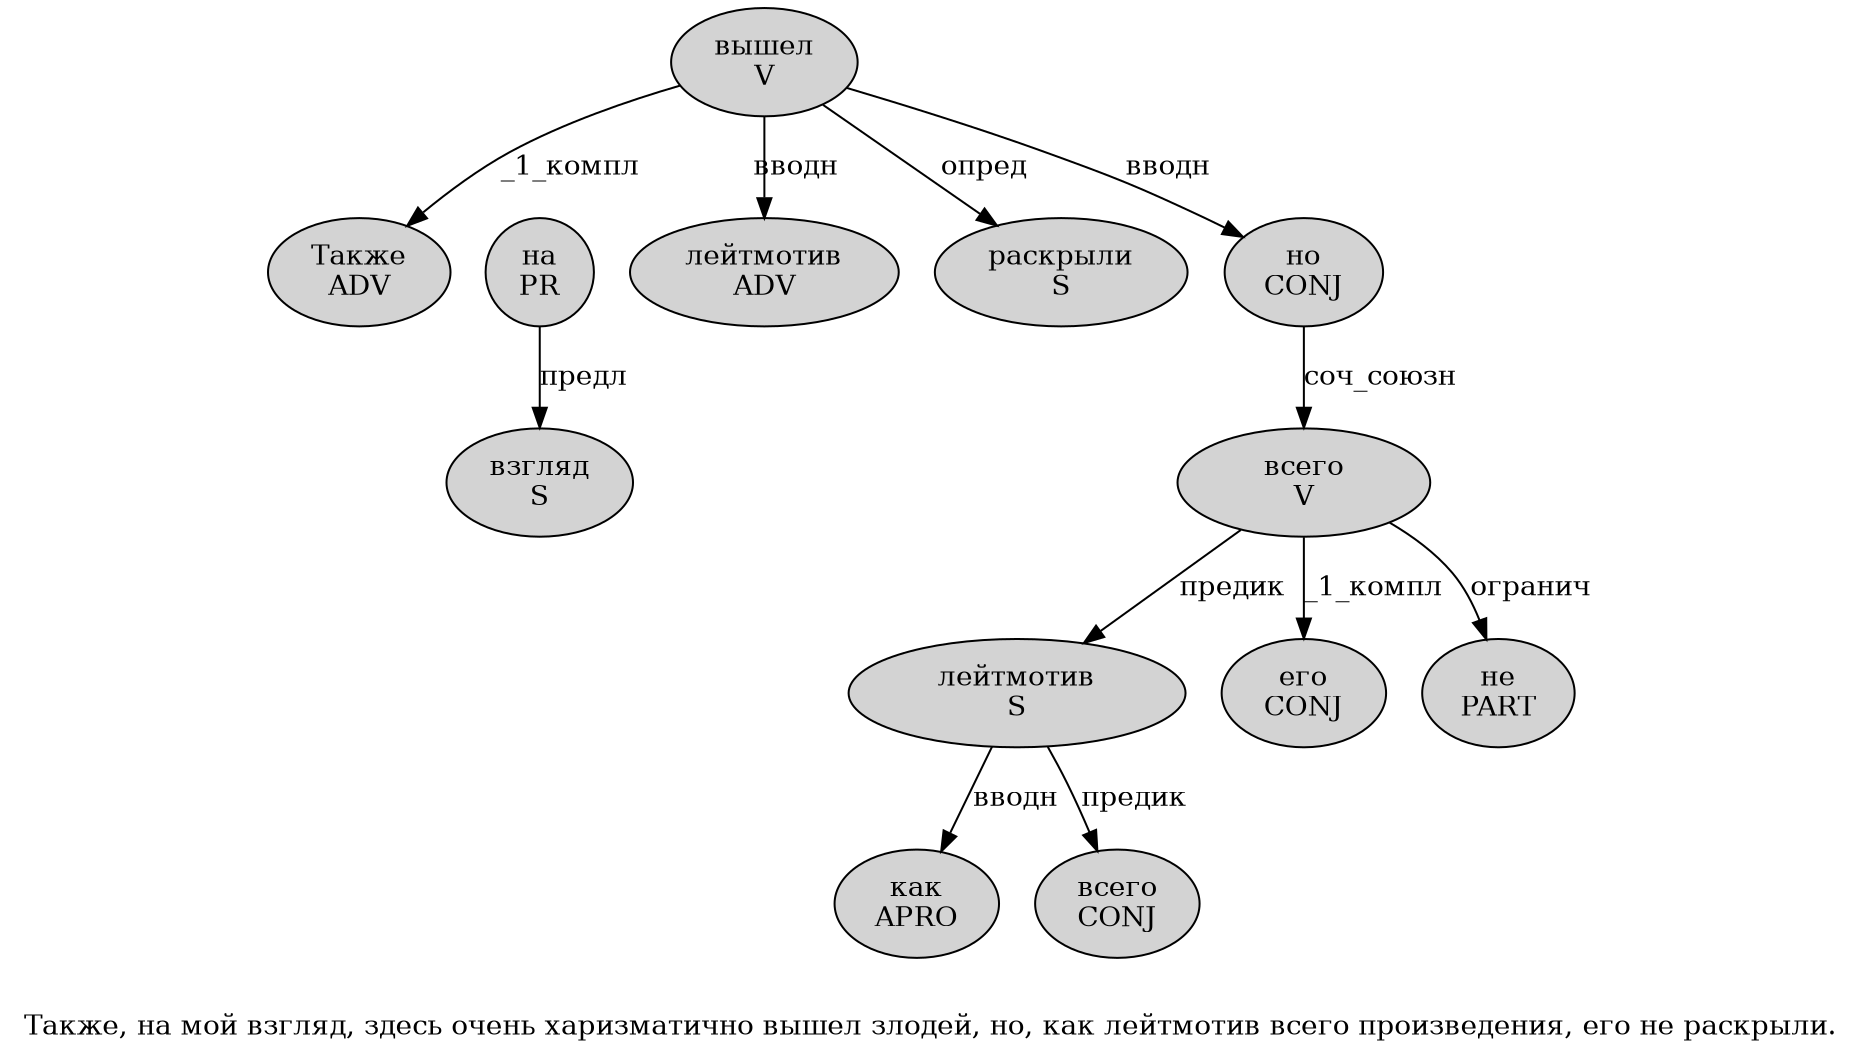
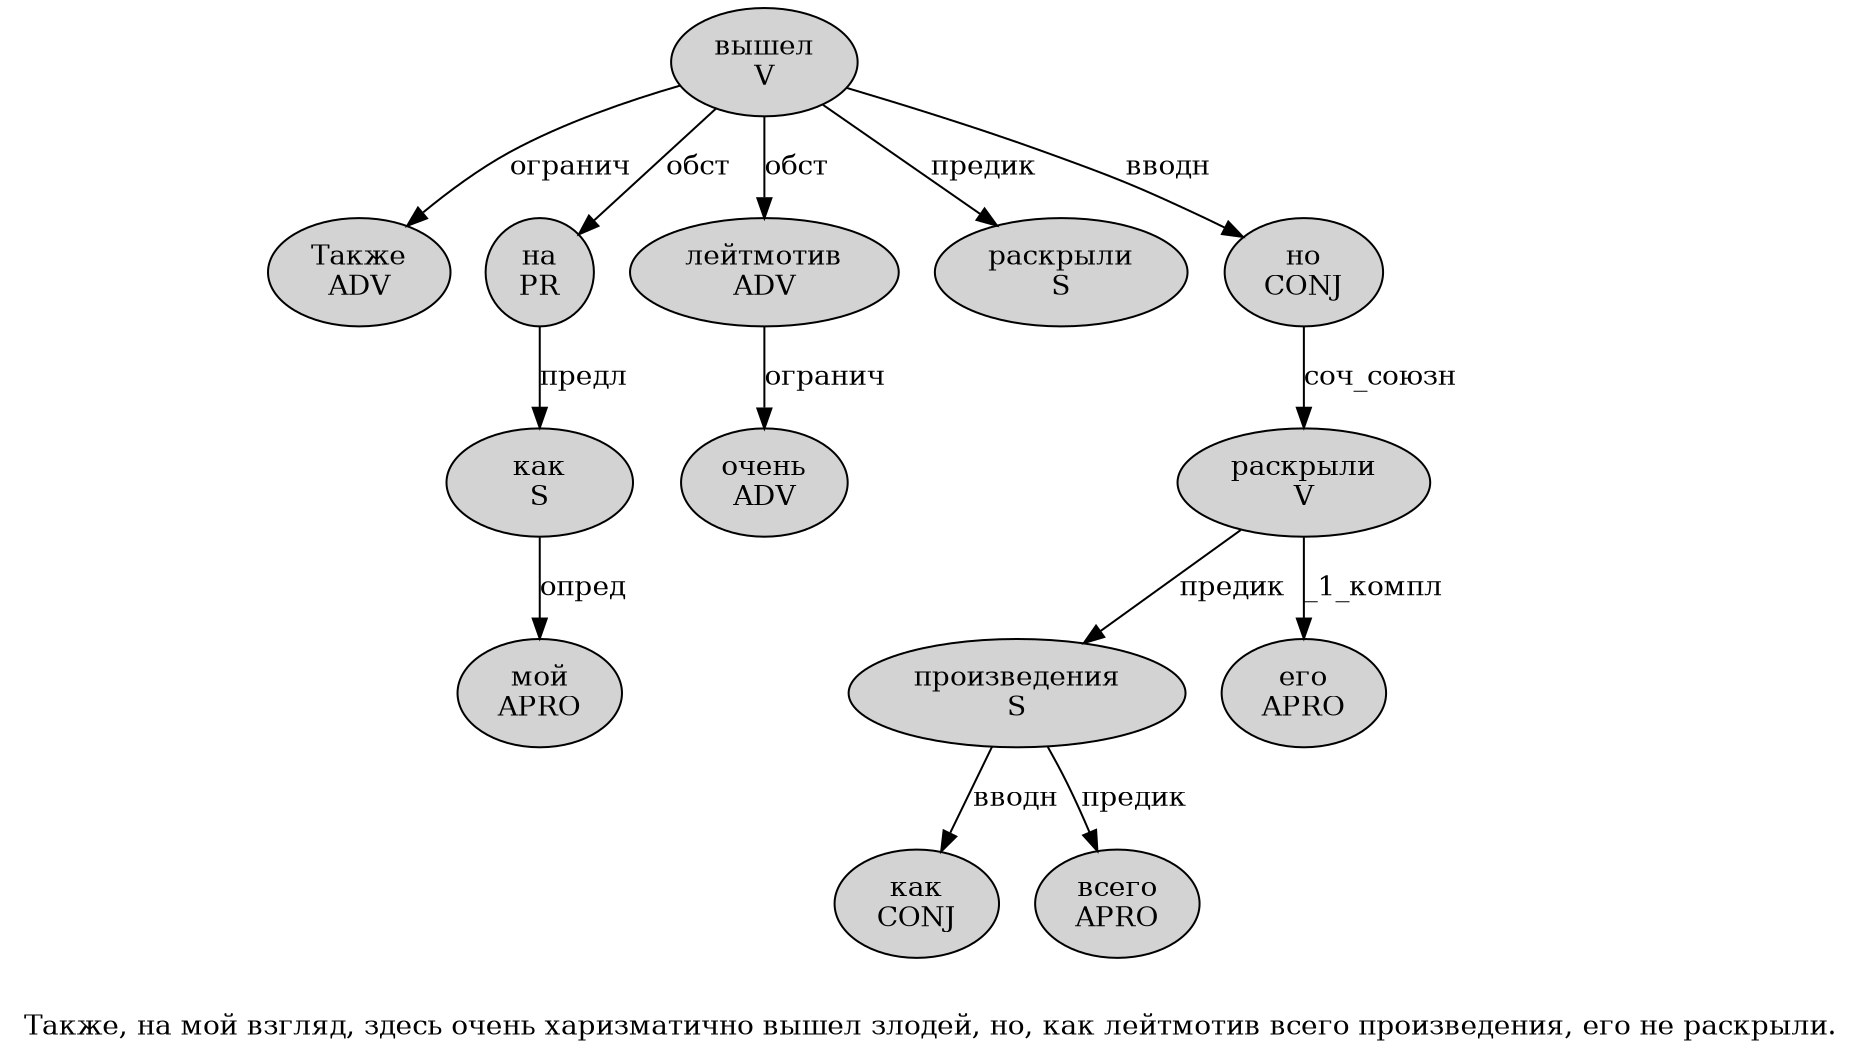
  digraph {
    label="Также, на мой взгляд, здесь очень харизматично вышел злодей, но, как лейтмотив всего произведения, его не раскрыли."
    node [fillcolor=lightgray penwidth=1 shape=ellipse style=filled]
    n1 [label="Также\nADV"]
    n2 [label="на\nPR"]
-   n3 [label="взгляд\nS"]
+   n3 [label="как\nS"]
+   n4 [label="мой\nAPRO"]
+   n5 [label="очень\nADV"]
    n6 [label="лейтмотив\nADV"]
    n7 [label="вышел\nV"]
    n8 [label="раскрыли\nS"]
    n9 [label="но\nCONJ"]
-   n10 [label="всего\nV"]
-   n11 [label="лейтмотив\nS"]
-   n12 [label="его\nCONJ"]
-   n13 [label="не\nPART"]
-   n14 [label="как\nAPRO"]
-   n15 [label="всего\nCONJ"]
+   n10 [label="раскрыли\nV"]
+   n11 [label="произведения\nS"]
+   n12 [label="его\nAPRO"]
+   n14 [label="как\nCONJ"]
+   n15 [label="всего\nAPRO"]
    n2 -> n3 [label="предл"]
-   n7 -> n1 [label="_1_компл"]
-   n7 -> n6 [label="вводн"]
-   n7 -> n8 [label="опред"]
+   n3 -> n4 [label="опред"]
+   n6 -> n5 [label="огранич"]
+   n7 -> n1 [label="огранич"]
+   n7 -> n2 [label="обст"]
+   n7 -> n6 [label="обст"]
+   n7 -> n8 [label="предик"]
    n7 -> n9 [label="вводн"]
    n9 -> n10 [label="соч_союзн"]
    n10 -> n11 [label="предик"]
    n10 -> n12 [label="_1_компл"]
-   n10 -> n13 [label="огранич"]
    n11 -> n14 [label="вводн"]
    n11 -> n15 [label="предик"]
  }
